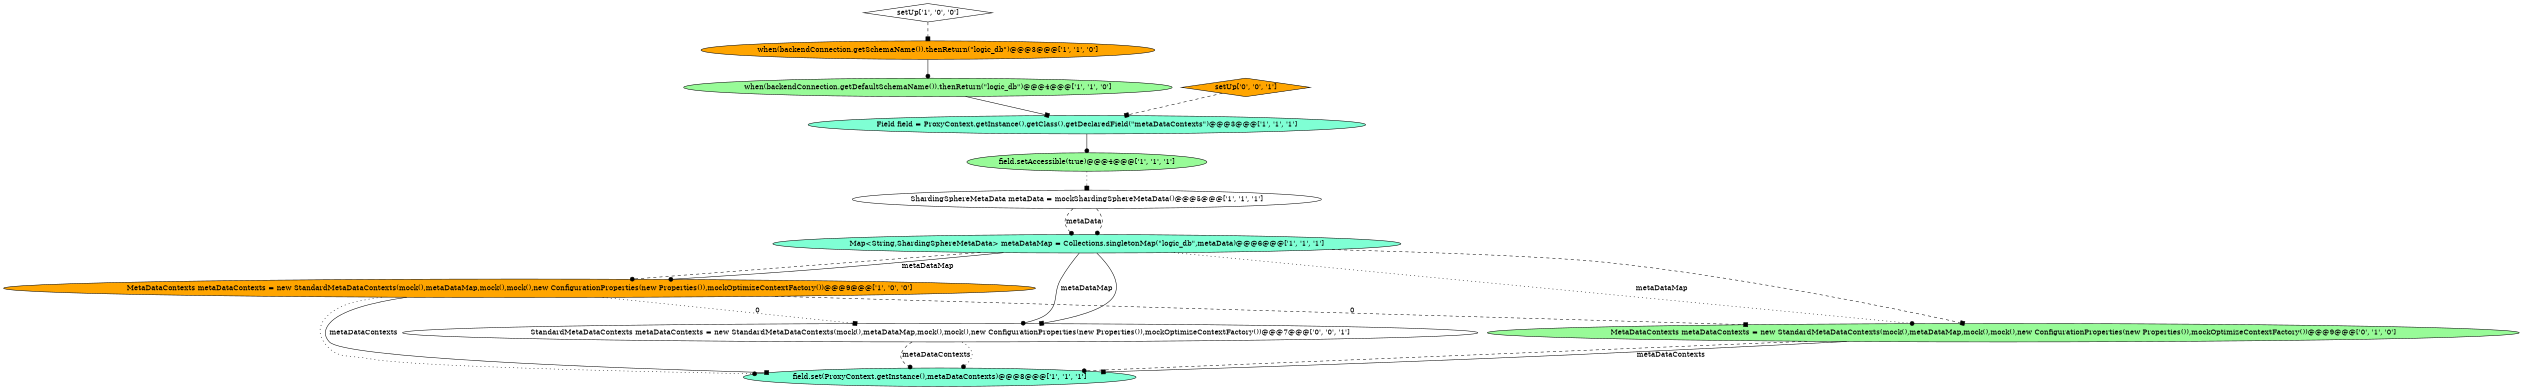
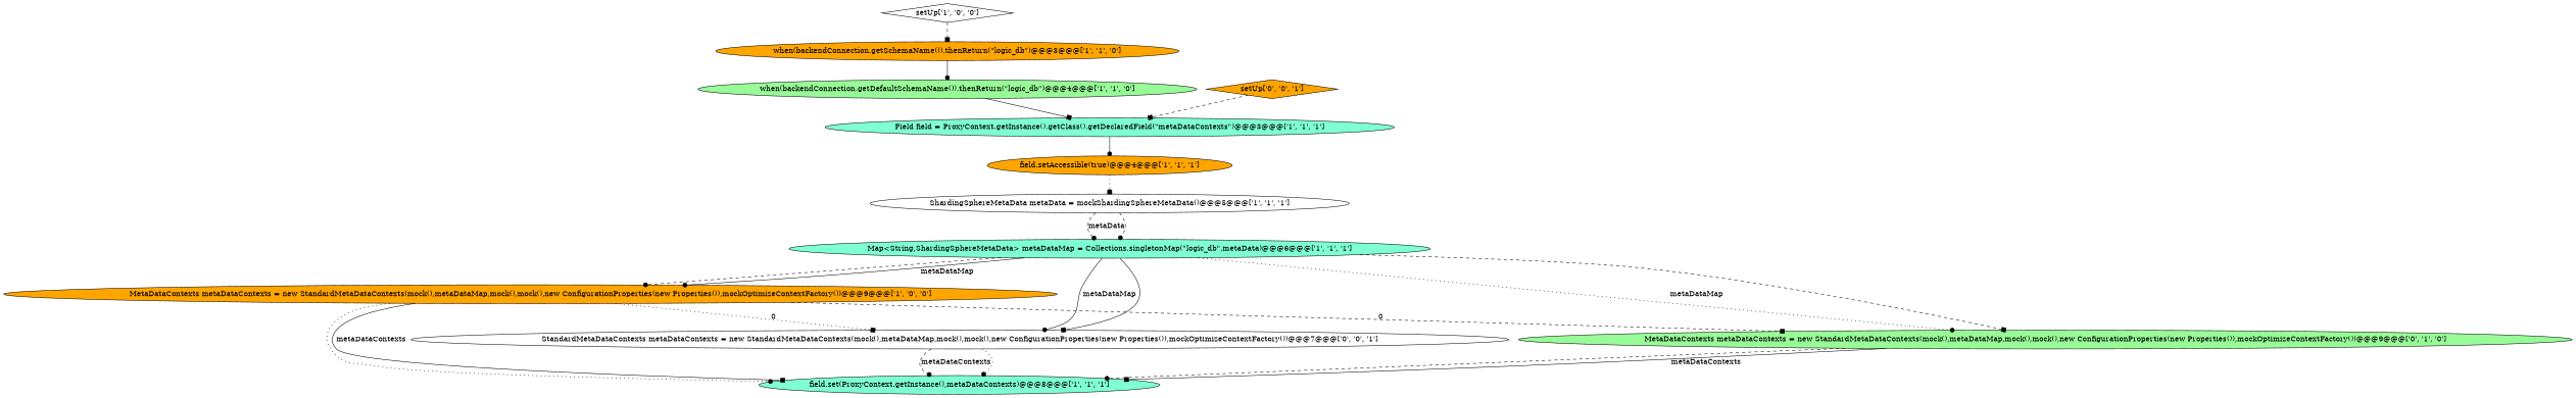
  digraph {
    node [fillcolor=orange shape=ellipse style=filled]
    edge [arrowhead=dot style=dashed]
    n1 [label="MetaDataContexts metaDataContexts = new StandardMetaDataContexts(mock(),metaDataMap,mock(),mock(),new ConfigurationProperties(new Properties()),mockOptimizeContextFactory())@@@9@@@['1', '0', '0']"]
    n2 [fillcolor=white label="StandardMetaDataContexts metaDataContexts = new StandardMetaDataContexts(mock(),metaDataMap,mock(),mock(),new ConfigurationProperties(new Properties()),mockOptimizeContextFactory())@@@7@@@['0', '0', '1']"]
    n3 [fillcolor=palegreen label="MetaDataContexts metaDataContexts = new StandardMetaDataContexts(mock(),metaDataMap,mock(),mock(),new ConfigurationProperties(new Properties()),mockOptimizeContextFactory())@@@9@@@['0', '1', '0']"]
    n4 [fillcolor=aquamarine label="field.set(ProxyContext.getInstance(),metaDataContexts)@@@8@@@['1', '1', '1']"]
    n5 [label="when(backendConnection.getSchemaName()).thenReturn(\"logic_db\")@@@3@@@['1', '1', '0']"]
    n6 [fillcolor=palegreen label="when(backendConnection.getDefaultSchemaName()).thenReturn(\"logic_db\")@@@4@@@['1', '1', '0']"]
    n7 [fillcolor=aquamarine label="Field field = ProxyContext.getInstance().getClass().getDeclaredField(\"metaDataContexts\")@@@3@@@['1', '1', '1']"]
-   n8 [fillcolor=palegreen label="field.setAccessible(true)@@@4@@@['1', '1', '1']"]
+   n8 [label="field.setAccessible(true)@@@4@@@['1', '1', '1']"]
    n9 [label="setUp['0', '0', '1']" shape=diamond]
    n10 [fillcolor=white label="ShardingSphereMetaData metaData = mockShardingSphereMetaData()@@@5@@@['1', '1', '1']"]
    n11 [fillcolor=aquamarine label="Map<String,ShardingSphereMetaData> metaDataMap = Collections.singletonMap(\"logic_db\",metaData)@@@6@@@['1', '1', '1']"]
    n12 [fillcolor=white label="setUp['1', '0', '0']" shape=diamond]
    n1 -> n2 [arrowhead=box label=0 style=dotted]
    n1 -> n3 [arrowhead=box label=0]
    n1 -> n4 [arrowhead=box label=metaDataContexts style=solid]
    n1 -> n4 [style=dotted]
    n2 -> n4 [label=metaDataContexts]
    n2 -> n4 [style=dotted]
    n3 -> n4
    n3 -> n4 [arrowhead=box label=metaDataContexts style=solid]
    n5 -> n6 [style=solid]
    n6 -> n7 [arrowhead=box style=solid]
    n7 -> n8 [style=solid]
    n8 -> n10 [arrowhead=box style=dotted]
    n9 -> n7 [arrowhead=box]
    n10 -> n11 [label=metaData]
    n10 -> n11
    n11 -> n1
    n11 -> n1 [label=metaDataMap style=solid]
    n11 -> n2 [label=metaDataMap style=solid]
    n11 -> n2 [arrowhead=box style=solid]
    n11 -> n3 [arrowhead=box]
    n11 -> n3 [label=metaDataMap style=dotted]
    n12 -> n5 [arrowhead=box]
  }
